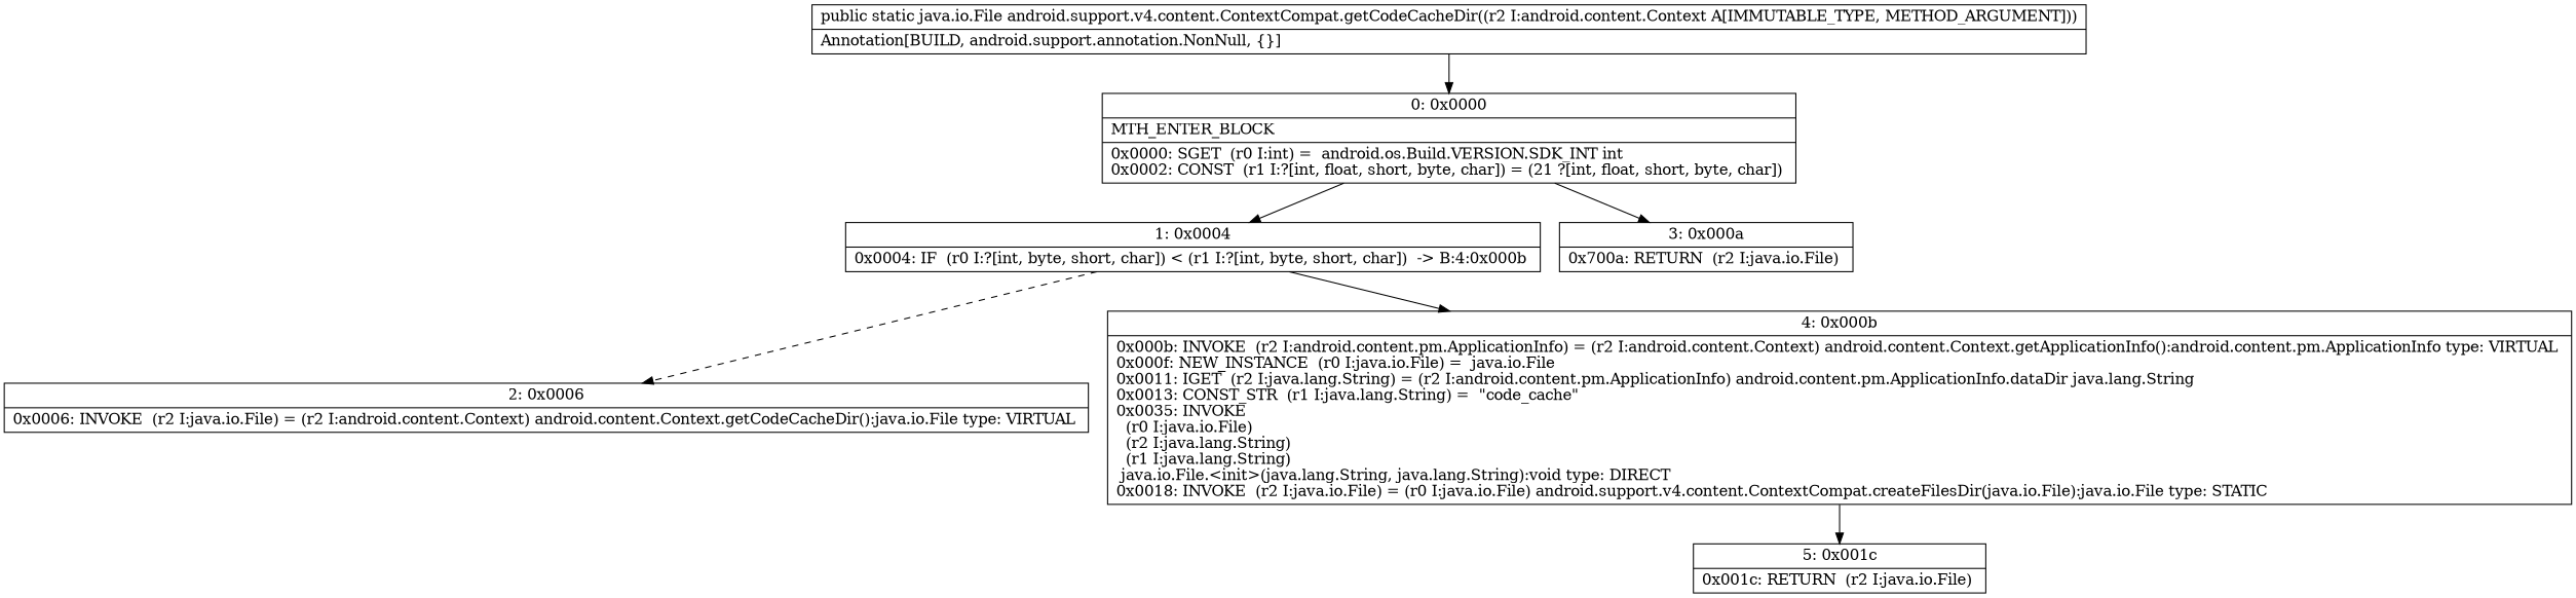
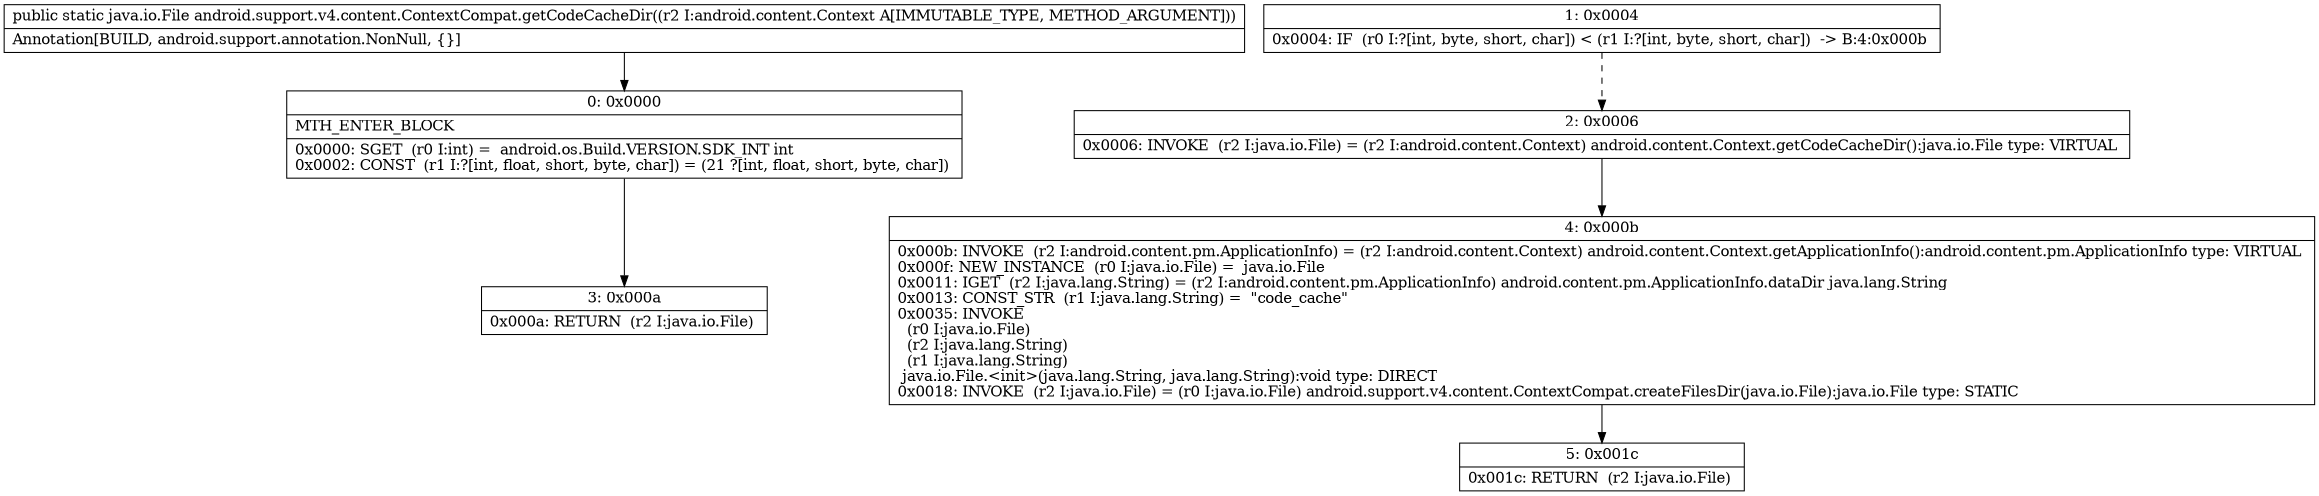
  digraph {
    node [shape=record]
    n1 [label="{0\:\ 0x0000|MTH_ENTER_BLOCK\l|0x0000: SGET  (r0 I:int) =  android.os.Build.VERSION.SDK_INT int \l0x0002: CONST  (r1 I:?[int, float, short, byte, char]) = (21 ?[int, float, short, byte, char]) \l}"]
    n2 [label="{1\:\ 0x0004|0x0004: IF  (r0 I:?[int, byte, short, char]) \< (r1 I:?[int, byte, short, char])  \-\> B:4:0x000b \l}"]
-   n3 [label="{3\:\ 0x000a|0x700a: RETURN  (r2 I:java.io.File) \l}"]
+   n3 [label="{3\:\ 0x000a|0x000a: RETURN  (r2 I:java.io.File) \l}"]
    n4 [label="{2\:\ 0x0006|0x0006: INVOKE  (r2 I:java.io.File) = (r2 I:android.content.Context) android.content.Context.getCodeCacheDir():java.io.File type: VIRTUAL \l}"]
    n5 [label="{4\:\ 0x000b|0x000b: INVOKE  (r2 I:android.content.pm.ApplicationInfo) = (r2 I:android.content.Context) android.content.Context.getApplicationInfo():android.content.pm.ApplicationInfo type: VIRTUAL \l0x000f: NEW_INSTANCE  (r0 I:java.io.File) =  java.io.File \l0x0011: IGET  (r2 I:java.lang.String) = (r2 I:android.content.pm.ApplicationInfo) android.content.pm.ApplicationInfo.dataDir java.lang.String \l0x0013: CONST_STR  (r1 I:java.lang.String) =  \"code_cache\" \l0x0035: INVOKE  \l  (r0 I:java.io.File)\l  (r2 I:java.lang.String)\l  (r1 I:java.lang.String)\l java.io.File.\<init\>(java.lang.String, java.lang.String):void type: DIRECT \l0x0018: INVOKE  (r2 I:java.io.File) = (r0 I:java.io.File) android.support.v4.content.ContextCompat.createFilesDir(java.io.File):java.io.File type: STATIC \l}"]
    n6 [label="{5\:\ 0x001c|0x001c: RETURN  (r2 I:java.io.File) \l}"]
    n7 [label="{public static java.io.File android.support.v4.content.ContextCompat.getCodeCacheDir((r2 I:android.content.Context A[IMMUTABLE_TYPE, METHOD_ARGUMENT]))  | Annotation[BUILD, android.support.annotation.NonNull, \{\}]\l}"]
-   n1 -> n2
    n1 -> n3
    n2 -> n4 [style=dashed]
-   n2 -> n5
+   n4 -> n5
    n5 -> n6
    n7 -> n1
  }
